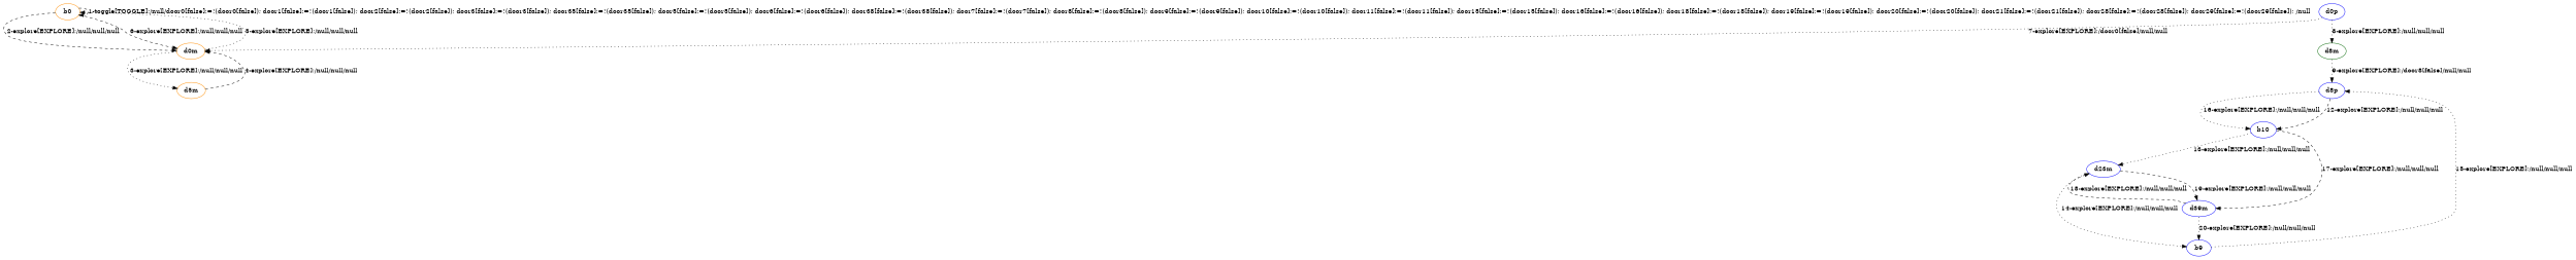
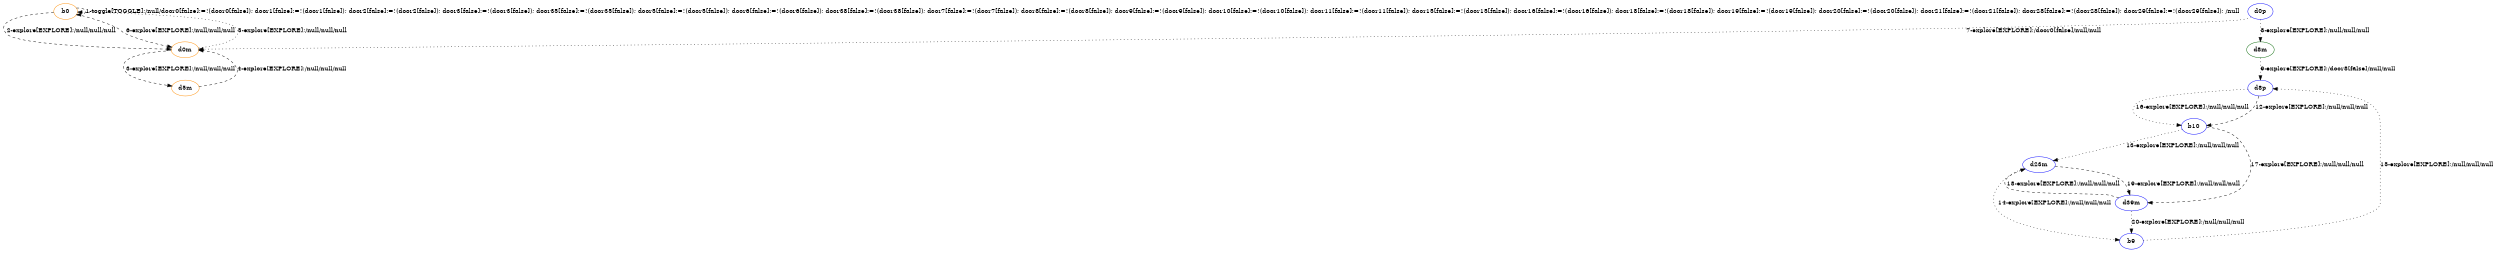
  digraph {
    node [color=blue]
    edge [style=dashed]
    b0 [color=darkorange]
    d0m [color=darkorange]
    d5m [color=darkorange]
    d0p
    d8m [color=darkgreen]
    d8p
    b10
    d23m
    d39m
    b9
    b0 -> b0 [label="1-toggle[TOGGLE];/null/door0[false]:=!(door0[false]); door1[false]:=!(door1[false]); door2[false]:=!(door2[false]); door3[false]:=!(door3[false]); door35[false]:=!(door35[false]); door5[false]:=!(door5[false]); door6[false]:=!(door6[false]); door38[false]:=!(door38[false]); door7[false]:=!(door7[false]); door8[false]:=!(door8[false]); door9[false]:=!(door9[false]); door10[false]:=!(door10[false]); door11[false]:=!(door11[false]); door15[false]:=!(door15[false]); door16[false]:=!(door16[false]); door18[false]:=!(door18[false]); door19[false]:=!(door19[false]); door20[false]:=!(door20[false]); door21[false]:=!(door21[false]); door28[false]:=!(door28[false]); door29[false]:=!(door29[false]); /null"]
    b0 -> d0m [label="2-explore[EXPLORE];/null/null/null"]
    b0 -> d0m [label="6-explore[EXPLORE];/null/null/null"]
    d0m -> b0 [label="5-explore[EXPLORE];/null/null/null" style=dotted]
-   d0m -> d5m [label="3-explore[EXPLORE];/null/null/null" style=dotted]
+   d0m -> d5m [label="3-explore[EXPLORE];/null/null/null"]
    d5m -> d0m [label="4-explore[EXPLORE];/null/null/null"]
    d0p -> d0m [label="7-explore[EXPLORE];/door0[false]/null/null" style=dotted]
    d0p -> d8m [label="8-explore[EXPLORE];/null/null/null" style=dotted]
    d8m -> d8p [label="9-explore[EXPLORE];/door8[false]/null/null" style=dotted]
    d8p -> b10 [label="12-explore[EXPLORE];/null/null/null"]
    d8p -> b10 [label="16-explore[EXPLORE];/null/null/null" style=dotted]
    b10 -> d23m [label="13-explore[EXPLORE];/null/null/null" style=dotted]
    b10 -> d39m [label="17-explore[EXPLORE];/null/null/null"]
    d23m -> d39m [label="19-explore[EXPLORE];/null/null/null"]
    d23m -> b9 [label="14-explore[EXPLORE];/null/null/null" style=dotted]
    d39m -> d23m [label="18-explore[EXPLORE];/null/null/null"]
    d39m -> b9 [label="20-explore[EXPLORE];/null/null/null" style=dotted]
    b9 -> d8p [label="15-explore[EXPLORE];/null/null/null" style=dotted]
  }
